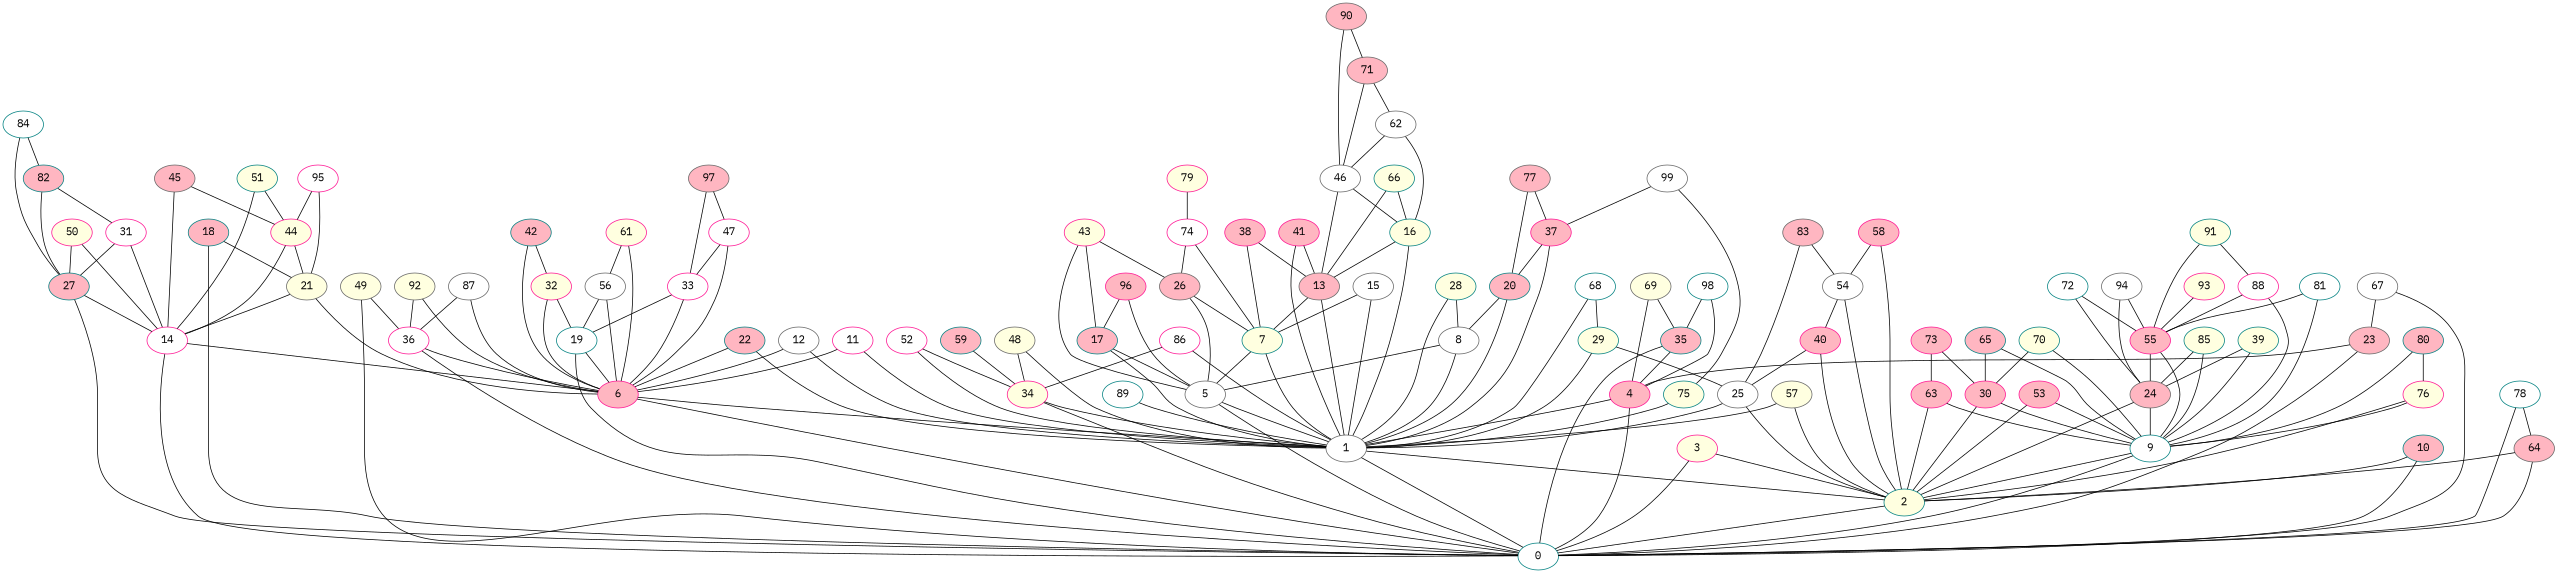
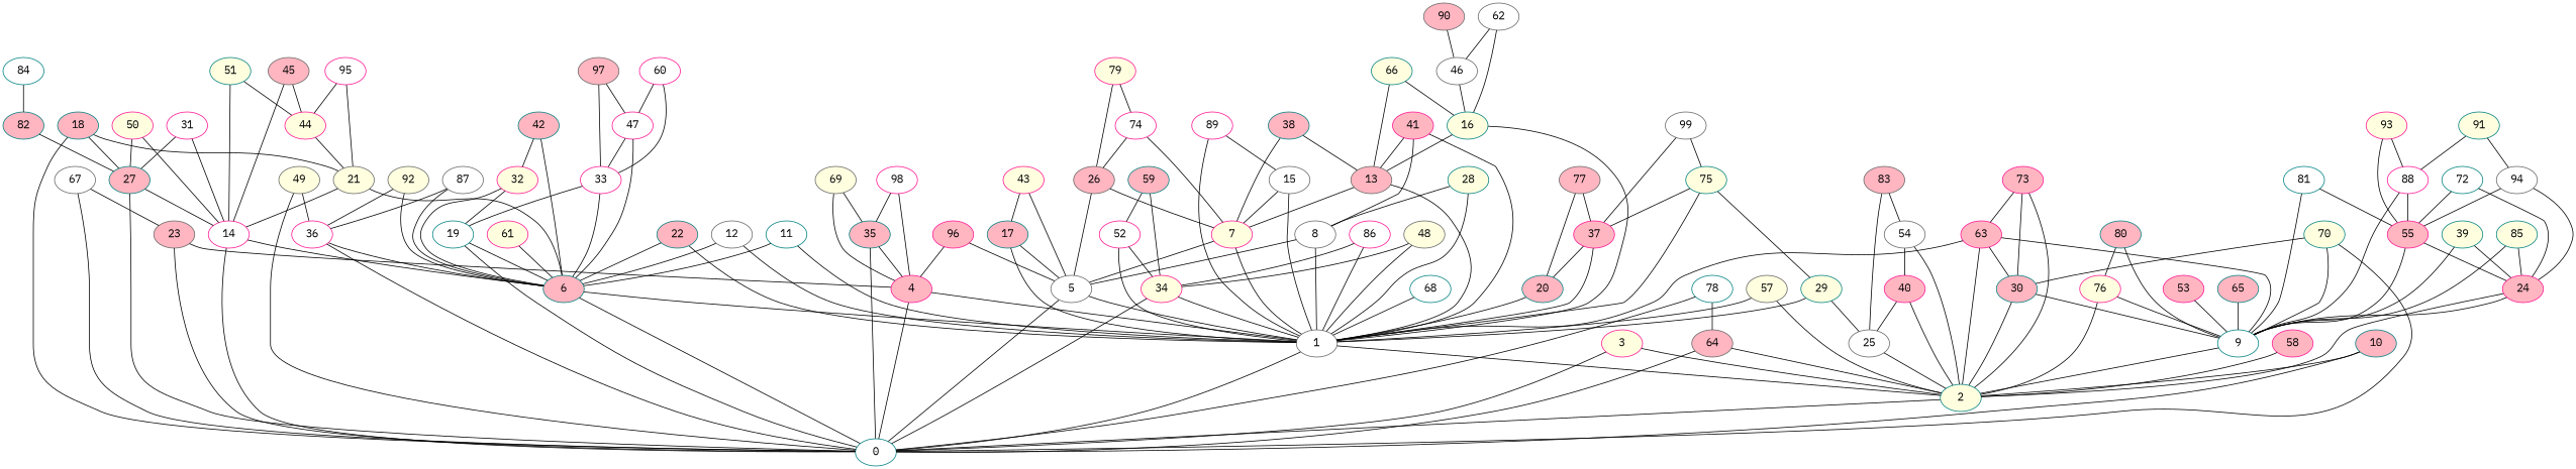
  graph {
    fontname="IBM Plex Mono"
    node [color=teal fillcolor=lightpink fontname="IBM Plex Mono" style=filled]
    edge [fontname="IBM Plex Mono"]
    92 [color=gray40 fillcolor=lightyellow]
-   6 [color=deeppink]
+   6
    36 [color=deeppink fillcolor=white]
    1 [color=gray40 fillcolor=white]
    0 [fillcolor=white]
    2 [fillcolor=lightyellow]
-   30 [color=deeppink]
+   30
    9 [fillcolor=white]
-   56 [color=gray40 fillcolor=white]
    19 [fillcolor=white]
    83 [color=gray40]
    54 [color=gray40 fillcolor=white]
    25 [color=gray40 fillcolor=white]
    40 [color=deeppink]
    95 [color=deeppink fillcolor=white]
    44 [color=deeppink fillcolor=lightyellow]
    21 [color=gray40 fillcolor=lightyellow]
    14 [color=deeppink fillcolor=white]
    17
    5 [color=gray40 fillcolor=white]
    27
    16 [fillcolor=lightyellow]
    13 [color=gray40]
-   7 [fillcolor=lightyellow]
+   7 [color=deeppink fillcolor=lightyellow]
    73 [color=deeppink]
    63 [color=deeppink]
    65
    75 [fillcolor=lightyellow]
    37 [color=deeppink]
    20
    26 [color=gray40]
    35
    4 [color=deeppink]
    74 [color=deeppink fillcolor=white]
    77 [color=gray40]
    8 [color=gray40 fillcolor=white]
    84 [fillcolor=white]
    82
    31 [color=deeppink fillcolor=white]
    86 [color=deeppink fillcolor=white]
    34 [color=deeppink fillcolor=lightyellow]
    94 [color=gray40 fillcolor=white]
-   24 [color=gray40]
+   24 [color=deeppink]
    55 [color=deeppink]
-   89 [fillcolor=white]
+   89 [color=deeppink fillcolor=white]
    15 [color=gray40 fillcolor=white]
    45 [color=gray40]
    88 [color=deeppink fillcolor=white]
    72 [fillcolor=white]
    85 [fillcolor=lightyellow]
    46 [color=gray40 fillcolor=white]
    57 [color=gray40 fillcolor=lightyellow]
    33 [color=deeppink fillcolor=white]
    53 [color=deeppink]
    47 [color=deeppink fillcolor=white]
-   71 [color=gray40]
    62 [color=gray40 fillcolor=white]
    93 [color=deeppink fillcolor=lightyellow]
    81 [fillcolor=white]
    18
    91 [fillcolor=lightyellow]
    29 [fillcolor=lightyellow]
    52 [color=deeppink fillcolor=white]
    90 [color=gray40]
    23 [color=gray40]
    32 [color=deeppink fillcolor=lightyellow]
    76 [color=deeppink fillcolor=lightyellow]
    3 [color=deeppink fillcolor=lightyellow]
    87 [color=gray40 fillcolor=white]
    78 [fillcolor=white]
    64 [color=gray40]
    58 [color=deeppink]
    28 [fillcolor=lightyellow]
    68 [fillcolor=white]
    80
    39 [fillcolor=lightyellow]
    50 [color=deeppink fillcolor=lightyellow]
    99 [color=gray40 fillcolor=white]
    49 [color=gray40 fillcolor=lightyellow]
+   60 [color=deeppink fillcolor=white]
    69 [color=gray40 fillcolor=lightyellow]
-   98 [fillcolor=white]
+   98 [color=deeppink fillcolor=white]
    51 [fillcolor=lightyellow]
    70 [fillcolor=lightyellow]
-   11 [color=deeppink fillcolor=white]
+   11 [fillcolor=white]
    59
    41 [color=deeppink]
    48 [color=gray40 fillcolor=lightyellow]
-   38 [color=deeppink]
+   38
    42
    43 [color=deeppink fillcolor=lightyellow]
    10
    67 [color=gray40 fillcolor=white]
    66 [fillcolor=lightyellow]
    97 [color=gray40]
    22
    96 [color=deeppink]
    61 [color=deeppink fillcolor=lightyellow]
    79 [color=deeppink fillcolor=lightyellow]
    12 [color=gray40 fillcolor=white]
    92 -- 6
    92 -- 36
    6 -- 1
    6 -- 0
    36 -- 6
    36 -- 0
    1 -- 2
    0 -- 1
    2 -- 0
    30 -- 2
    30 -- 9
-   9 -- 0
+   70 -- 0
    9 -- 2
-   56 -- 6
-   56 -- 19
    19 -- 6
    19 -- 0
    83 -- 54
    83 -- 25
    54 -- 2
    54 -- 40
-   25 -- 1
+   63 -- 1
    25 -- 2
    40 -- 2
    40 -- 25
    95 -- 44
    95 -- 21
    44 -- 21
-   44 -- 14
    21 -- 6
    21 -- 14
    14 -- 6
    14 -- 0
    17 -- 1
    17 -- 5
    5 -- 1
    5 -- 0
    27 -- 0
    27 -- 14
    16 -- 1
    16 -- 13
    13 -- 1
    13 -- 7
    7 -- 1
    7 -- 5
    73 -- 30
    73 -- 63
    63 -- 2
    63 -- 9
-   65 -- 30
+   63 -- 30
    65 -- 9
    75 -- 1
+   75 -- 37
    37 -- 1
    37 -- 20
    20 -- 1
-   20 -- 8
+   41 -- 8
    26 -- 5
    26 -- 7
    35 -- 0
    35 -- 4
    4 -- 1
    4 -- 0
    74 -- 7
    74 -- 26
    77 -- 37
    77 -- 20
    8 -- 1
    8 -- 5
-   84 -- 27
+   18 -- 27
    84 -- 82
    82 -- 27
-   82 -- 31
    31 -- 14
    31 -- 27
    86 -- 1
    86 -- 34
    34 -- 1
    34 -- 0
    94 -- 24
    94 -- 55
    24 -- 2
    24 -- 9
    55 -- 9
    55 -- 24
    89 -- 1
+   89 -- 15
    15 -- 1
    15 -- 7
    45 -- 44
    45 -- 14
    88 -- 9
    88 -- 55
    72 -- 24
    72 -- 55
    85 -- 9
    85 -- 24
    46 -- 16
-   46 -- 13
    57 -- 1
    57 -- 2
    33 -- 6
    33 -- 19
-   53 -- 2
+   73 -- 2
    53 -- 9
    47 -- 6
    47 -- 33
-   71 -- 46
-   71 -- 62
    62 -- 16
    62 -- 46
    93 -- 55
+   93 -- 88
    81 -- 9
    81 -- 55
    18 -- 0
    18 -- 21
-   91 -- 55
+   91 -- 94
    91 -- 88
    29 -- 1
    29 -- 25
    52 -- 1
    52 -- 34
    90 -- 46
-   90 -- 71
    23 -- 0
    23 -- 4
    32 -- 6
    32 -- 19
    76 -- 2
    76 -- 9
    3 -- 0
    3 -- 2
    87 -- 6
    87 -- 36
    78 -- 0
    78 -- 64
    64 -- 0
    64 -- 2
    58 -- 2
-   58 -- 54
    28 -- 1
    28 -- 8
    68 -- 1
-   68 -- 29
+   75 -- 29
    80 -- 9
    80 -- 76
    39 -- 9
    39 -- 24
    50 -- 14
    50 -- 27
    99 -- 75
    99 -- 37
    49 -- 36
    49 -- 0
+   60 -- 33
+   60 -- 47
    69 -- 35
    69 -- 4
    98 -- 35
    98 -- 4
    51 -- 44
    51 -- 14
    70 -- 30
    70 -- 9
    11 -- 6
    11 -- 1
    59 -- 34
+   59 -- 52
    41 -- 1
    41 -- 13
    48 -- 1
    48 -- 34
    38 -- 13
    38 -- 7
    42 -- 6
    42 -- 32
    43 -- 17
    43 -- 5
    10 -- 0
    10 -- 2
    67 -- 0
    67 -- 23
    66 -- 16
    66 -- 13
    97 -- 33
    97 -- 47
    22 -- 6
    22 -- 1
-   96 -- 17
+   96 -- 4
    96 -- 5
    61 -- 6
-   61 -- 56
-   43 -- 26
+   79 -- 26
    79 -- 74
    12 -- 6
    12 -- 1
  }
